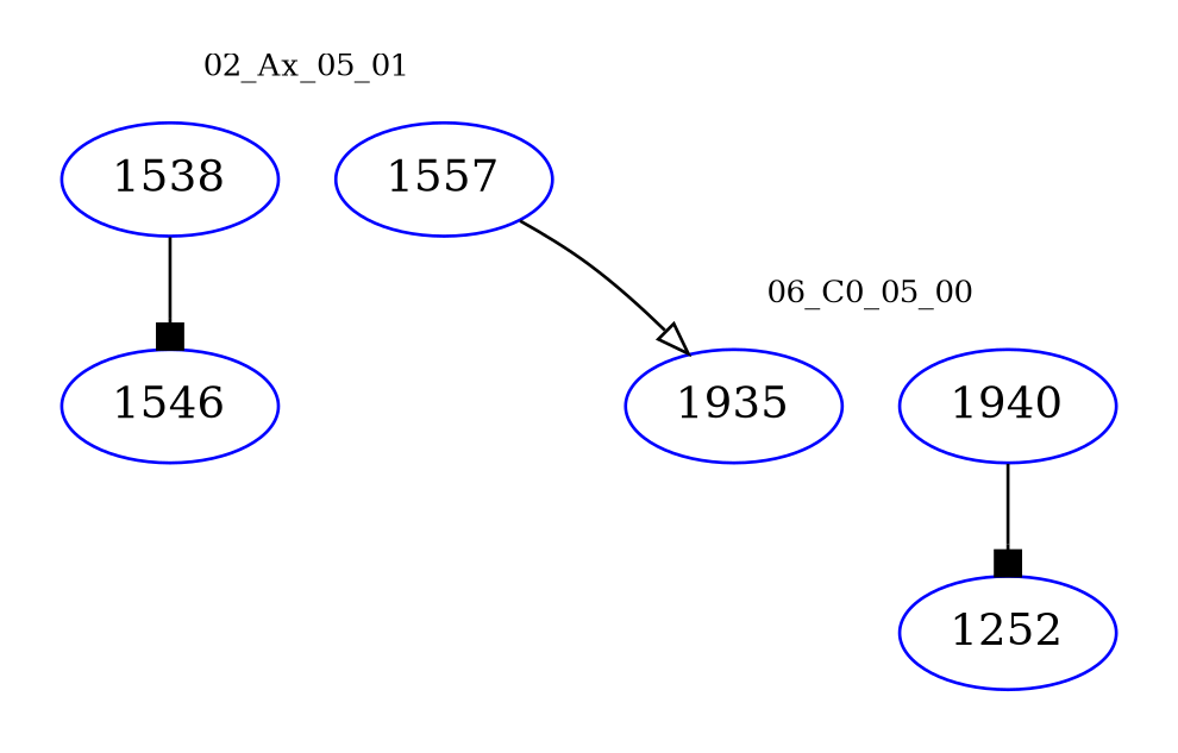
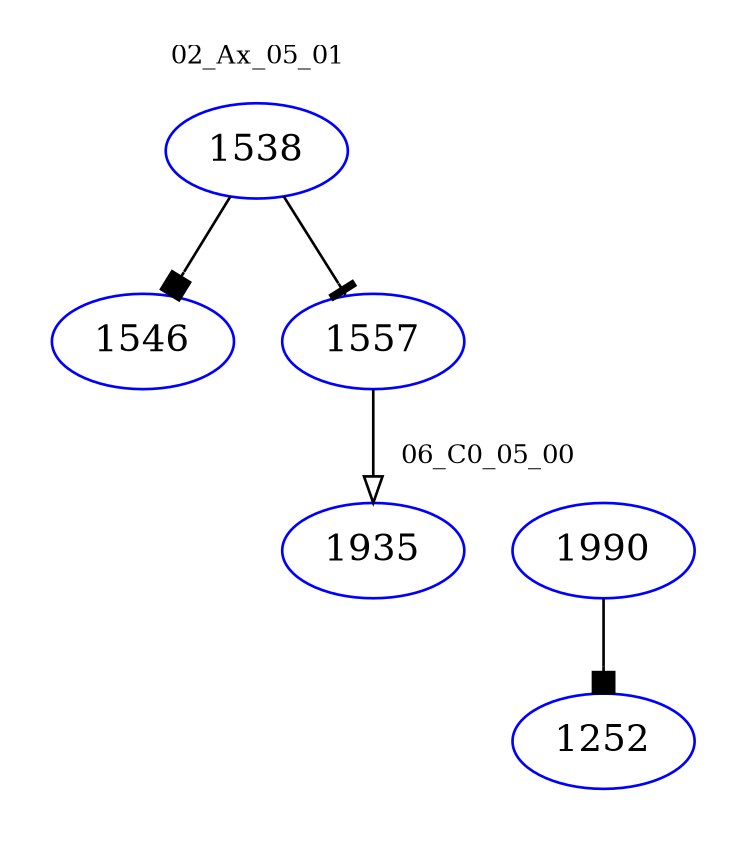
  digraph {
    node [color=blue]
    edge [arrowhead=box color=black]
    n1 [label=1538]
    n2 [label=1546]
    n3 [label=1557]
-   n4 [label=1940]
+   n4 [label=1990]
    n5 [label=1935]
    n6 [label=1252]
    subgraph cluster_1 {
      color=white
      fontsize=10
      label="02_Ax_05_01"
      n1
      n2
      n3
    }
    subgraph cluster_2 {
      color=white
      fontsize=10
      label="06_C0_05_00"
      n4
      n5
      n6
    }
    n1 -> n2
+   n1 -> n3 [arrowhead=tee]
    n3 -> n5 [arrowhead=onormal]
    n4 -> n6
  }
